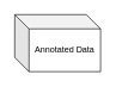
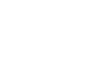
  <mxCell id="0" />
  <mxCell id="1" parent="0" />
- <mxCell id="2" value="Annotated Data" style="shape=cube;whiteSpace=wrap;html=1;boundedLbl=1;backgroundOutline=1;darkOpacity=0.05;darkOpacity2=0.1;" vertex="1" parent="1"><mxGeometry x="20" y="20" width="120" height="80" as="geometry" /></mxCell>
